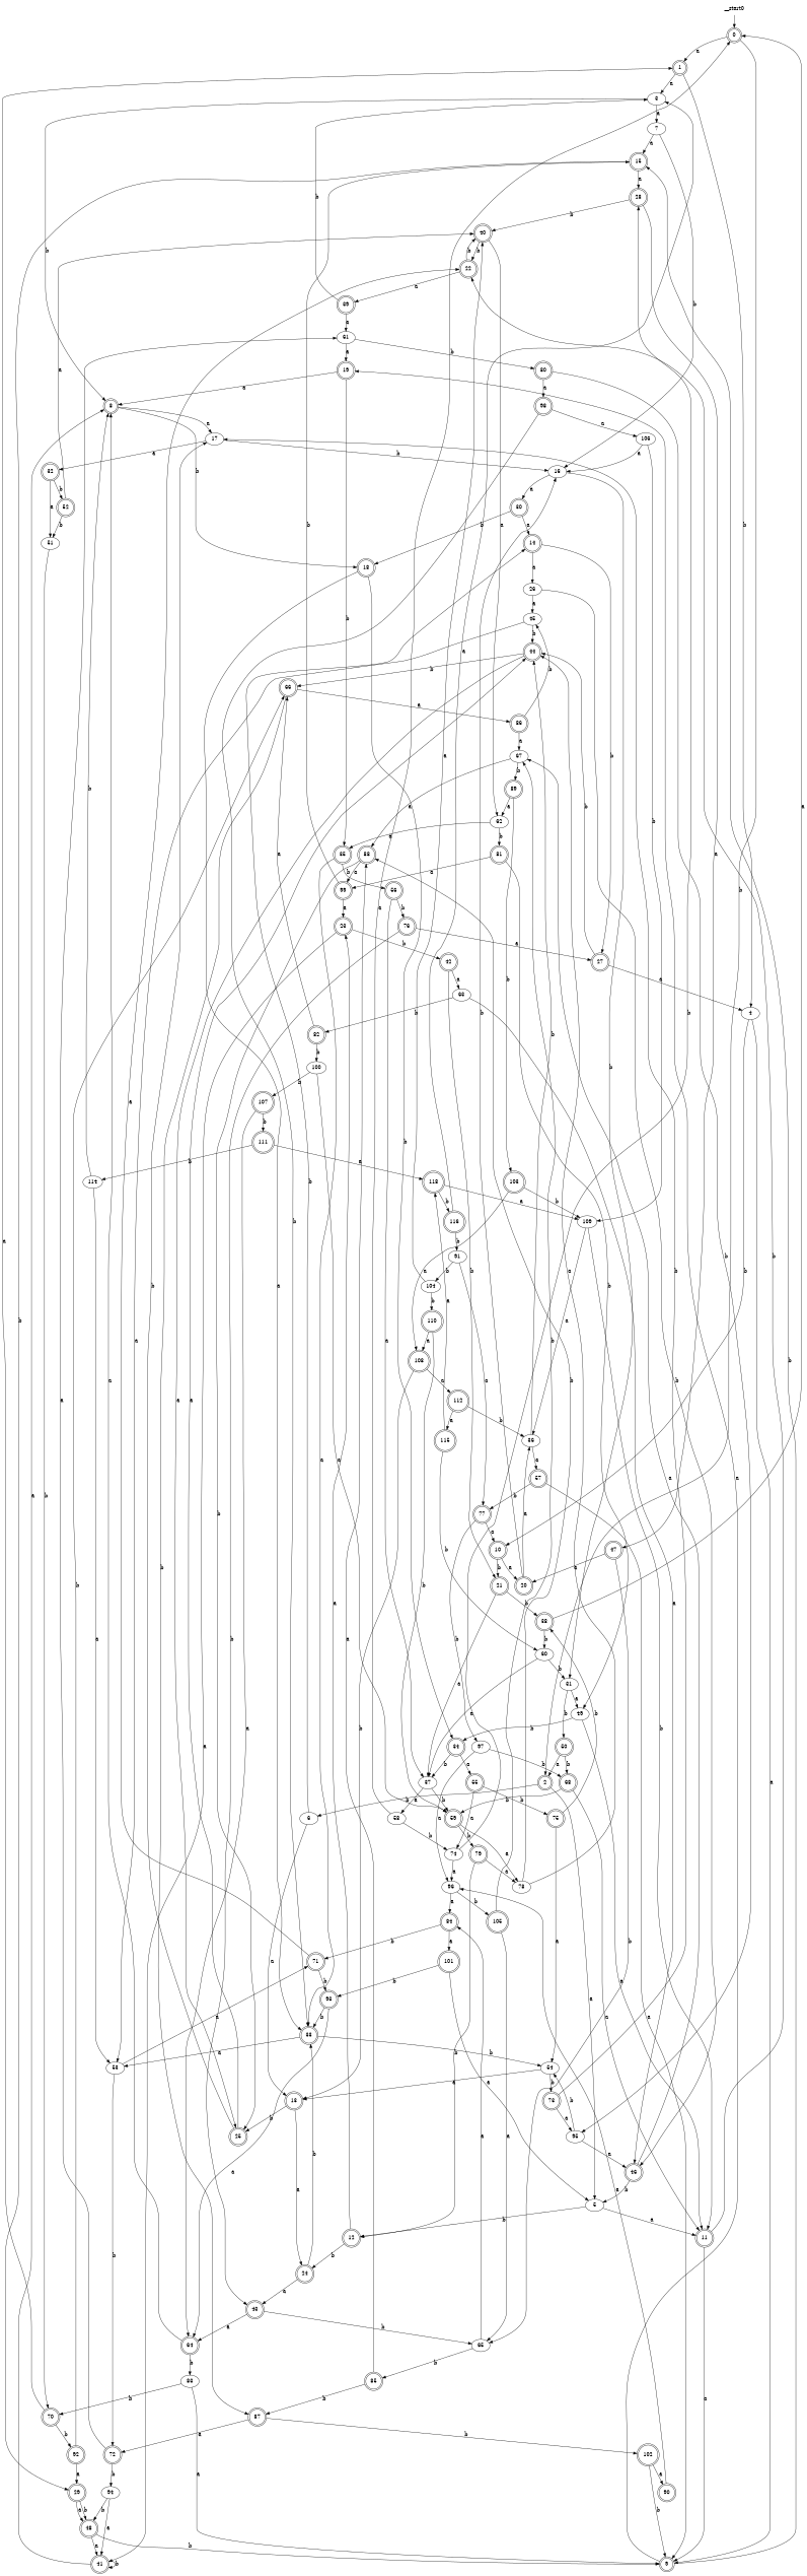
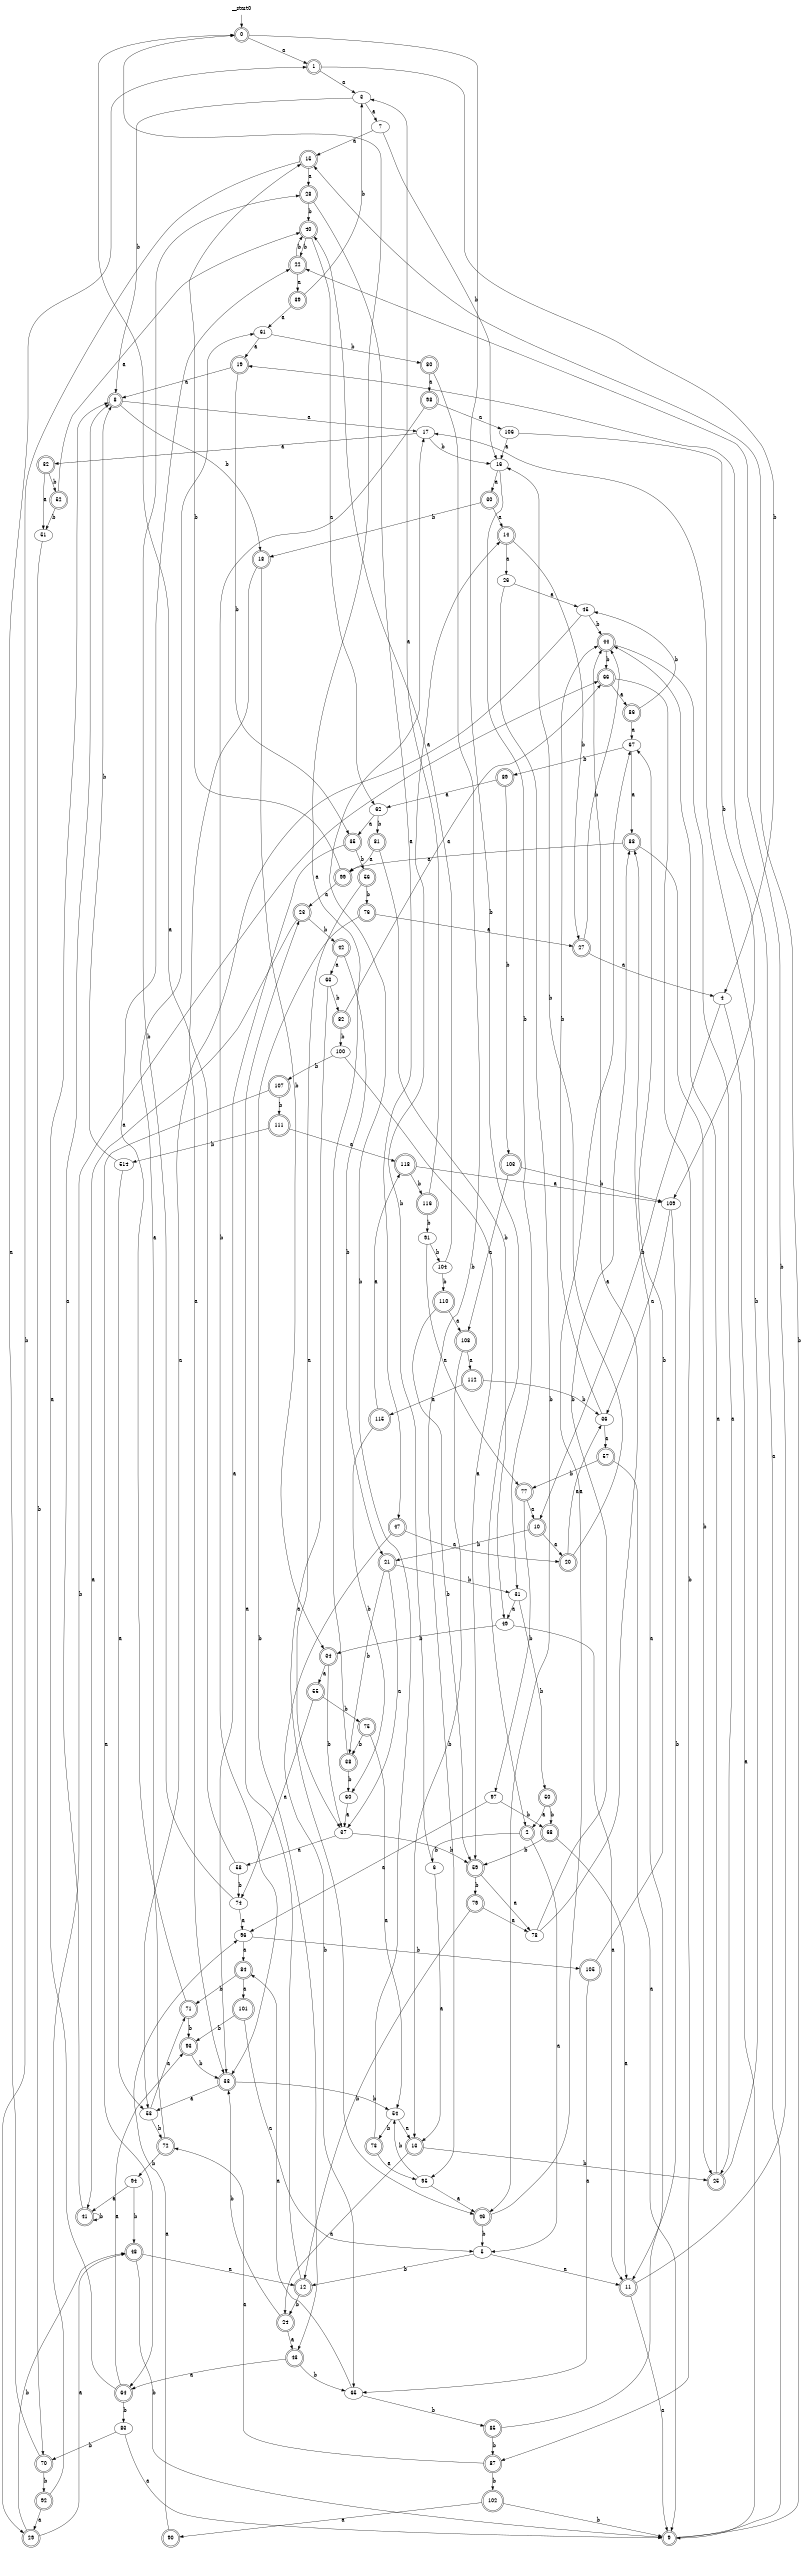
  digraph {
    node [shape=doublecircle]
    __start0 [shape=none]
    0
    1
    2
    3 [shape=""]
    4 [shape=""]
    5 [shape=""]
    6 [shape=""]
    7 [shape=""]
    8
    9
    10
    11
    12
    13
    14
    15
    16 [shape=""]
    17 [shape=""]
    18
    19
    20
    21
    22
    23
    24
    25
    26 [shape=""]
    27
    28
    29
    30
    31 [shape=""]
    32
    33
    34
    35
    36 [shape=""]
    37 [shape=""]
    38
    39
    40
    41
    42
    43
    44
    45 [shape=""]
    46
    47
    48
    49 [shape=""]
    50
    51 [shape=""]
    52
    53 [shape=""]
    54 [shape=""]
    55
    56
    57
    58 [shape=""]
    59
    60 [shape=""]
    61 [shape=""]
    62 [shape=""]
    63 [shape=""]
    64
    65 [shape=""]
    66
    67 [shape=""]
    68
    70
    71
    72
    73
    74 [shape=""]
    75
    76
    77
    78 [shape=""]
    79
    80
    81
    82
    83 [shape=""]
    84
    85
    86
    87
    88
    89
    92
    93
    94 [shape=""]
    95 [shape=""]
    96 [shape=""]
    97 [shape=""]
    98
    99
    100 [shape=""]
    101
    102
    103
    90
    91 [shape=""]
    104 [shape=""]
    105
    106 [shape=""]
    107
    108
    109 [shape=""]
    110
    111
    112
    n114 [label=118]
-   114 [shape=""]
+   114 [label=514 shape=""]
    115
    116
    __start0 -> 0
    0 -> 1 [label=a]
    0 -> 2 [label=b]
    1 -> 3 [label=a]
    1 -> 4 [label=b]
    2 -> 5 [label=a]
    2 -> 6 [label=b]
    3 -> 7 [label=a]
    3 -> 8 [label=b]
    4 -> 9 [label=a]
    4 -> 10 [label=b]
    5 -> 11 [label=a]
    5 -> 12 [label=b]
    6 -> 13 [label=a]
    6 -> 14 [label=b]
    7 -> 15 [label=a]
    7 -> 16 [label=b]
    8 -> 17 [label=a]
    8 -> 18 [label=b]
    9 -> 15 [label=b]
    9 -> 19 [label=a]
    10 -> 20 [label=a]
    10 -> 21 [label=b]
    11 -> 9 [label=a]
    11 -> 22 [label=b]
    12 -> 23 [label=a]
    12 -> 24 [label=b]
    13 -> 24 [label=a]
    13 -> 25 [label=b]
    14 -> 26 [label=a]
    14 -> 27 [label=b]
    15 -> 28 [label=a]
    15 -> 29 [label=b]
    16 -> 30 [label=a]
    16 -> 31 [label=b]
    17 -> 16 [label=b]
    17 -> 32 [label=a]
    18 -> 33 [label=a]
    18 -> 34 [label=b]
    19 -> 8 [label=a]
    19 -> 35 [label=b]
    20 -> 16 [label=b]
    20 -> 36 [label=a]
    21 -> 37 [label=a]
    21 -> 38 [label=b]
    22 -> 39 [label=a]
    22 -> 40 [label=b]
    23 -> 41 [label=a]
    23 -> 42 [label=b]
    24 -> 33 [label=b]
    24 -> 43 [label=a]
    25 -> 17 [label=b]
    25 -> 44 [label=a]
    26 -> 45 [label=a]
    26 -> 46 [label=b]
    27 -> 4 [label=a]
    27 -> 44 [label=b]
    28 -> 40 [label=b]
    28 -> 47 [label=a]
    29 -> 48 [label=a]
    29 -> 48 [label=b]
    30 -> 14 [label=a]
    30 -> 18 [label=b]
    31 -> 49 [label=a]
    31 -> 50 [label=b]
    32 -> 51 [label=a]
    32 -> 52 [label=b]
    33 -> 53 [label=a]
    33 -> 54 [label=b]
    34 -> 37 [label=b]
    34 -> 55 [label=a]
    35 -> 33 [label=a]
    35 -> 56 [label=b]
    36 -> 44 [label=b]
    36 -> 57 [label=a]
    37 -> 58 [label=a]
    37 -> 59 [label=b]
    38 -> 0 [label=a]
    38 -> 60 [label=b]
    39 -> 3 [label=b]
    39 -> 61 [label=a]
    40 -> 22 [label=b]
    40 -> 62 [label=a]
    41 -> 8 [label=a]
    41 -> 41 [label=b]
    42 -> 21 [label=b]
    42 -> 63 [label=a]
    43 -> 64 [label=a]
    43 -> 65 [label=b]
    44 -> 25 [label=a]
    44 -> 66 [label=b]
    45 -> 44 [label=b]
    45 -> 53 [label=a]
    46 -> 5 [label=b]
    46 -> 67 [label=a]
    47 -> 20 [label=a]
    47 -> 65 [label=b]
    48 -> 9 [label=b]
-   48 -> 41 [label=a]
+   48 -> 12 [label=a]
    49 -> 11 [label=a]
    49 -> 34 [label=b]
    50 -> 2 [label=a]
    50 -> 68 [label=b]
    51 -> 70 [label=b]
    52 -> 40 [label=a]
    52 -> 51 [label=b]
    53 -> 71 [label=a]
    53 -> 72 [label=b]
    54 -> 13 [label=a]
    54 -> 73 [label=b]
    55 -> 74 [label=a]
    55 -> 75 [label=b]
    56 -> 37 [label=a]
    56 -> 76 [label=b]
    57 -> 9 [label=a]
    57 -> 77 [label=b]
    58 -> 0 [label=a]
    58 -> 74 [label=b]
    59 -> 78 [label=a]
    59 -> 79 [label=b]
-   60 -> 31 [label=b]
+   21 -> 31 [label=b]
    60 -> 37 [label=a]
    61 -> 19 [label=a]
    61 -> 80 [label=b]
    62 -> 35 [label=a]
    62 -> 81 [label=b]
    63 -> 46 [label=a]
    63 -> 82 [label=b]
    64 -> 8 [label=a]
    64 -> 83 [label=b]
    65 -> 84 [label=a]
    65 -> 85 [label=b]
    66 -> 86 [label=a]
    66 -> 87 [label=b]
    67 -> 88 [label=a]
    67 -> 89 [label=b]
    68 -> 11 [label=a]
    68 -> 59 [label=b]
    70 -> 1 [label=a]
    70 -> 92 [label=b]
    71 -> 22 [label=a]
    71 -> 93 [label=b]
    72 -> 61 [label=a]
    72 -> 94 [label=b]
    73 -> 17 [label=b]
    73 -> 95 [label=a]
    74 -> 28 [label=b]
    74 -> 96 [label=a]
    75 -> 38 [label=b]
    75 -> 54 [label=a]
    76 -> 27 [label=a]
    76 -> 43 [label=b]
    77 -> 10 [label=a]
    77 -> 97 [label=b]
    78 -> 44 [label=a]
    78 -> 88 [label=b]
    79 -> 12 [label=b]
    79 -> 78 [label=a]
    80 -> 95 [label=b]
    80 -> 98 [label=a]
    81 -> 49 [label=b]
    81 -> 99 [label=a]
    82 -> 66 [label=a]
    82 -> 100 [label=b]
    83 -> 9 [label=a]
    83 -> 70 [label=b]
    84 -> 71 [label=b]
    84 -> 101 [label=a]
    85 -> 87 [label=b]
    85 -> 88 [label=a]
    86 -> 45 [label=b]
    86 -> 67 [label=a]
    87 -> 72 [label=a]
    87 -> 102 [label=b]
    88 -> 25 [label=b]
    88 -> 99 [label=a]
    89 -> 62 [label=a]
    89 -> 103 [label=b]
    92 -> 29 [label=a]
    92 -> 66 [label=b]
    93 -> 33 [label=b]
-   93 -> 64 [label=a]
+   64 -> 93 [label=a]
    94 -> 41 [label=a]
    94 -> 48 [label=b]
    95 -> 46 [label=a]
    95 -> 54 [label=b]
    96 -> 84 [label=a]
    96 -> 105 [label=b]
    97 -> 68 [label=b]
    97 -> 96 [label=a]
    98 -> 33 [label=b]
    98 -> 106 [label=a]
    99 -> 15 [label=b]
    99 -> 23 [label=a]
    100 -> 59 [label=a]
    100 -> 107 [label=b]
    101 -> 5 [label=a]
    101 -> 93 [label=b]
    102 -> 9 [label=b]
    102 -> 90 [label=a]
    103 -> 108 [label=a]
    103 -> 109 [label=b]
    90 -> 96 [label=a]
    91 -> 77 [label=a]
    91 -> 104 [label=b]
    104 -> 40 [label=a]
    104 -> 110 [label=b]
    105 -> 65 [label=a]
    105 -> 67 [label=b]
    106 -> 16 [label=a]
    106 -> 109 [label=b]
    107 -> 64 [label=a]
    107 -> 111 [label=b]
    108 -> 13 [label=b]
    108 -> 112 [label=a]
    109 -> 11 [label=b]
    109 -> 36 [label=a]
    110 -> 59 [label=b]
    110 -> 108 [label=a]
    111 -> n114 [label=a]
    111 -> 114 [label=b]
    112 -> 36 [label=b]
    112 -> 115 [label=a]
    n114 -> 109 [label=a]
    n114 -> 116 [label=b]
    114 -> 8 [label=b]
    114 -> 53 [label=a]
    115 -> 60 [label=b]
    115 -> n114 [label=a]
    116 -> 3 [label=a]
    116 -> 91 [label=b]
  }
